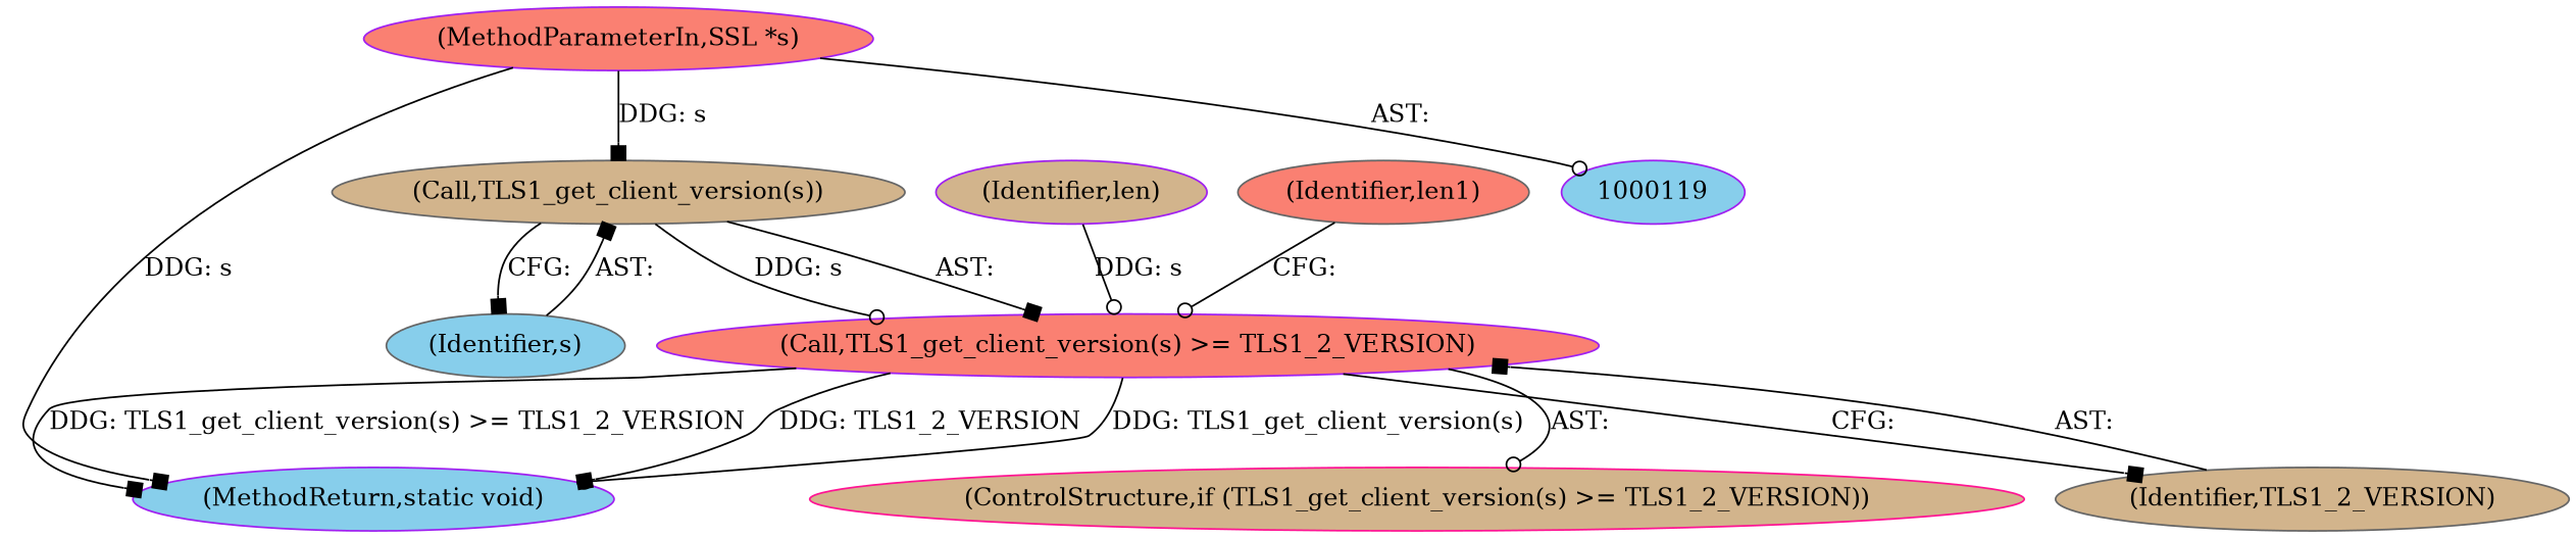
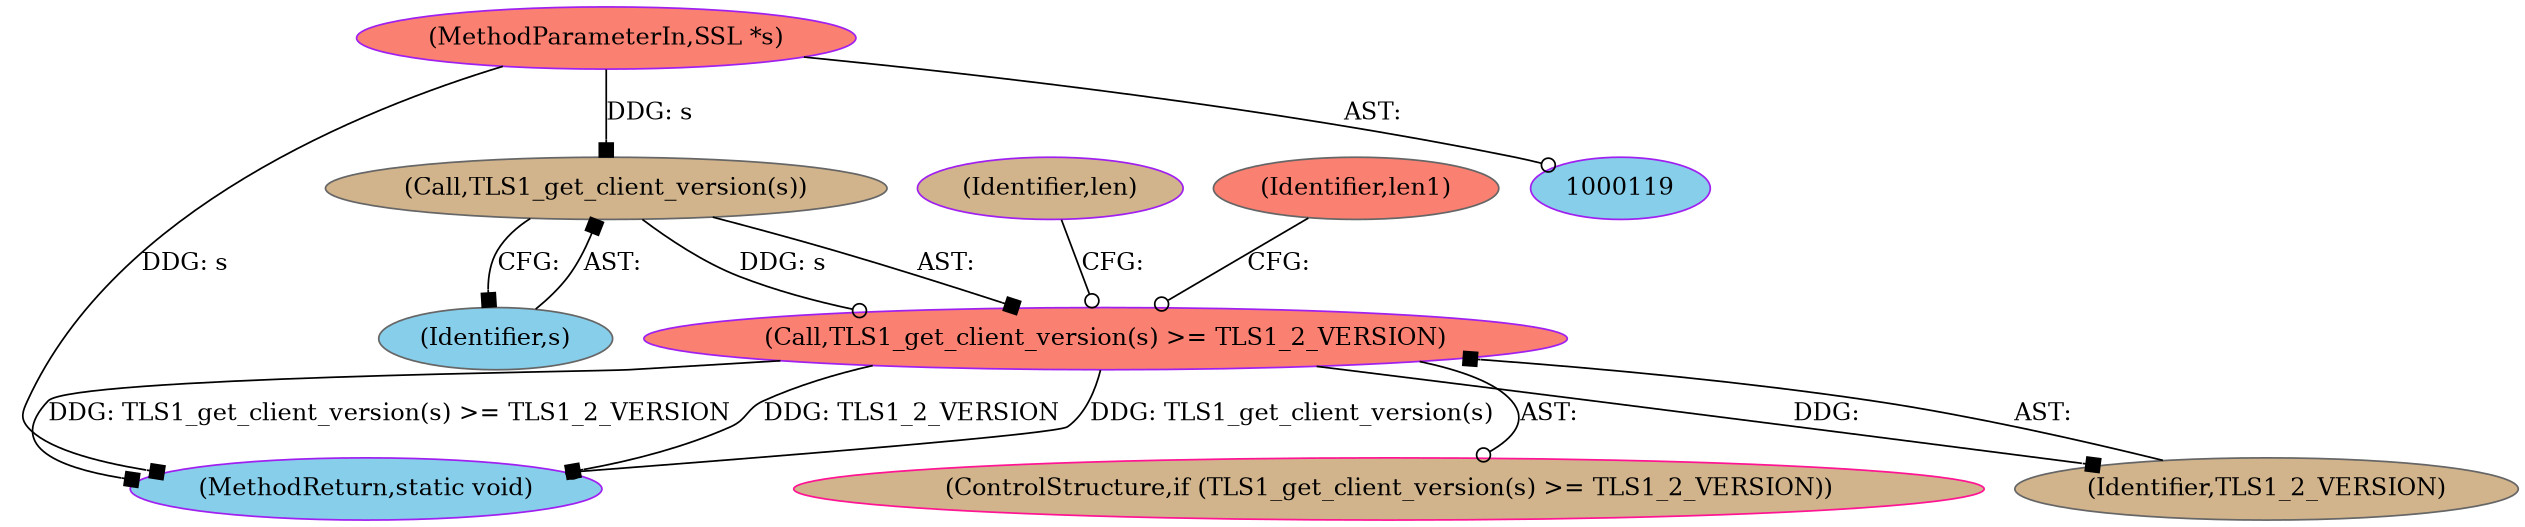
  digraph {
    node [color=purple fillcolor=tan style=filled]
    edge [arrowhead=box]
    n1 [fillcolor=salmon label="(MethodParameterIn,SSL *s)"]
    n2 [color=gray40 label="(Call,TLS1_get_client_version(s))"]
    n3 [fillcolor=skyblue label="(MethodReturn,static void)"]
    1000119 [fillcolor=skyblue]
    n5 [fillcolor=salmon label="(Call,TLS1_get_client_version(s) >= TLS1_2_VERSION)"]
    n6 [color=gray40 fillcolor=skyblue label="(Identifier,s)"]
    n7 [color=deeppink label="(ControlStructure,if (TLS1_get_client_version(s) >= TLS1_2_VERSION))"]
    n8 [color=gray40 label="(Identifier,TLS1_2_VERSION)"]
    n9 [label="(Identifier,len)"]
    n10 [color=gray40 fillcolor=salmon label="(Identifier,len1)"]
    n1 -> n2 [label="DDG: s"]
    n1 -> n3 [label="DDG: s"]
    n1 -> 1000119 [arrowhead=odot label="AST: "]
    n2 -> n5 [label="AST: "]
    n2 -> n5 [arrowhead=odot label="DDG: s"]
    n2 -> n6 [label="CFG: "]
    n5 -> n3 [arrowhead=odot label="DDG: TLS1_get_client_version(s)"]
    n5 -> n3 [label="DDG: TLS1_get_client_version(s) >= TLS1_2_VERSION"]
    n5 -> n3 [label="DDG: TLS1_2_VERSION"]
    n5 -> n7 [arrowhead=odot label="AST: "]
-   n5 -> n8 [label="CFG: "]
+   n5 -> n8 [label="DDG: "]
    n6 -> n2 [label="AST: "]
    n8 -> n5 [label="AST: "]
-   n9 -> n5 [arrowhead=odot label="DDG: s"]
+   n9 -> n5 [arrowhead=odot label="CFG: "]
    n10 -> n5 [arrowhead=odot label="CFG: "]
  }
